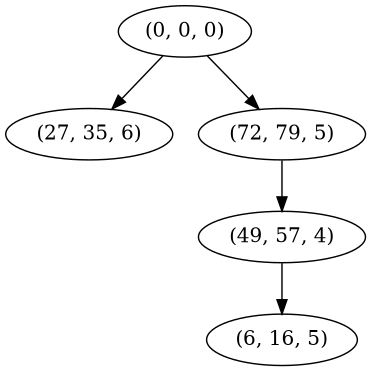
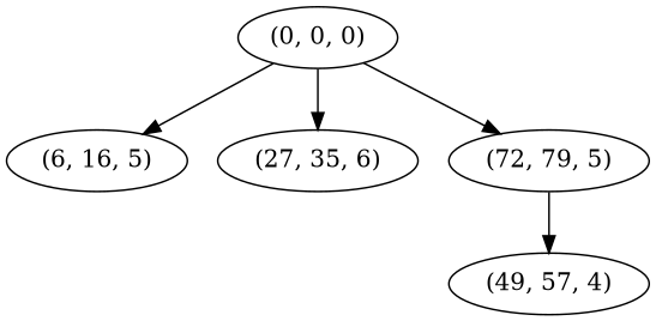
  digraph {
    n1 [label="(6, 16, 5)"]
    "(0, 0, 0)"
    "(27, 35, 6)"
    "(72, 79, 5)"
    "(49, 57, 4)"
-   "(49, 57, 4)" -> n1
+   "(0, 0, 0)" -> n1
    "(0, 0, 0)" -> "(27, 35, 6)"
    "(0, 0, 0)" -> "(72, 79, 5)"
    "(72, 79, 5)" -> "(49, 57, 4)"
  }
